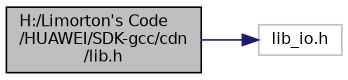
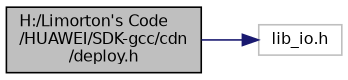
  digraph {
    rankdir=LR
    node [fontname=Helvetica fontsize=10 shape=record style=filled]
-   n1 [color=black fillcolor=grey75 fontcolor=black height=0.2 label="H:/Limorton's Code\l/HUAWEI/SDK-gcc/cdn\l/lib.h" width=0.4]
+   n1 [color=black fillcolor=grey75 fontcolor=black height=0.2 label="H:/Limorton's Code\l/HUAWEI/SDK-gcc/cdn\l/deploy.h" width=0.4]
    n2 [color=grey75 fillcolor=white height=0.2 label="lib_io.h" width=0.4]
    n1 -> n2 [color=midnightblue fontname=Helvetica fontsize=10 labelfontname=Helvetica labelfontsize=10 style=solid]
  }
